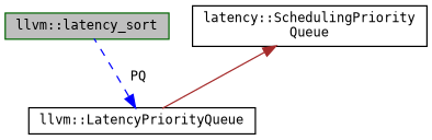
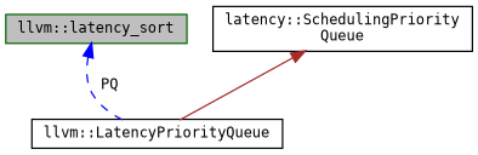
  digraph {
    fontname="DejaVu Sans Mono"
    node [color=black fontname="DejaVu Sans Mono" fontsize=10 shape=record]
    edge [dir=back fontname="DejaVu Sans Mono" fontsize=10 labelfontname=Helvetica labelfontsize=10]
    n1 [color=darkgreen fillcolor=grey75 fontcolor=black height=0.2 label="llvm::latency_sort" style=filled width=0.4]
    n2 [height=0.2 label="llvm::LatencyPriorityQueue" width=0.4]
    n3 [height=0.2 label="latency::SchedulingPriority\lQueue" width=0.4]
-   n2 -> n1 [color=blue label=" PQ" style=dashed]
+   n1 -> n2 [color=blue label=" PQ" style=dashed]
    n3 -> n2 [color=brown style=solid]
  }
